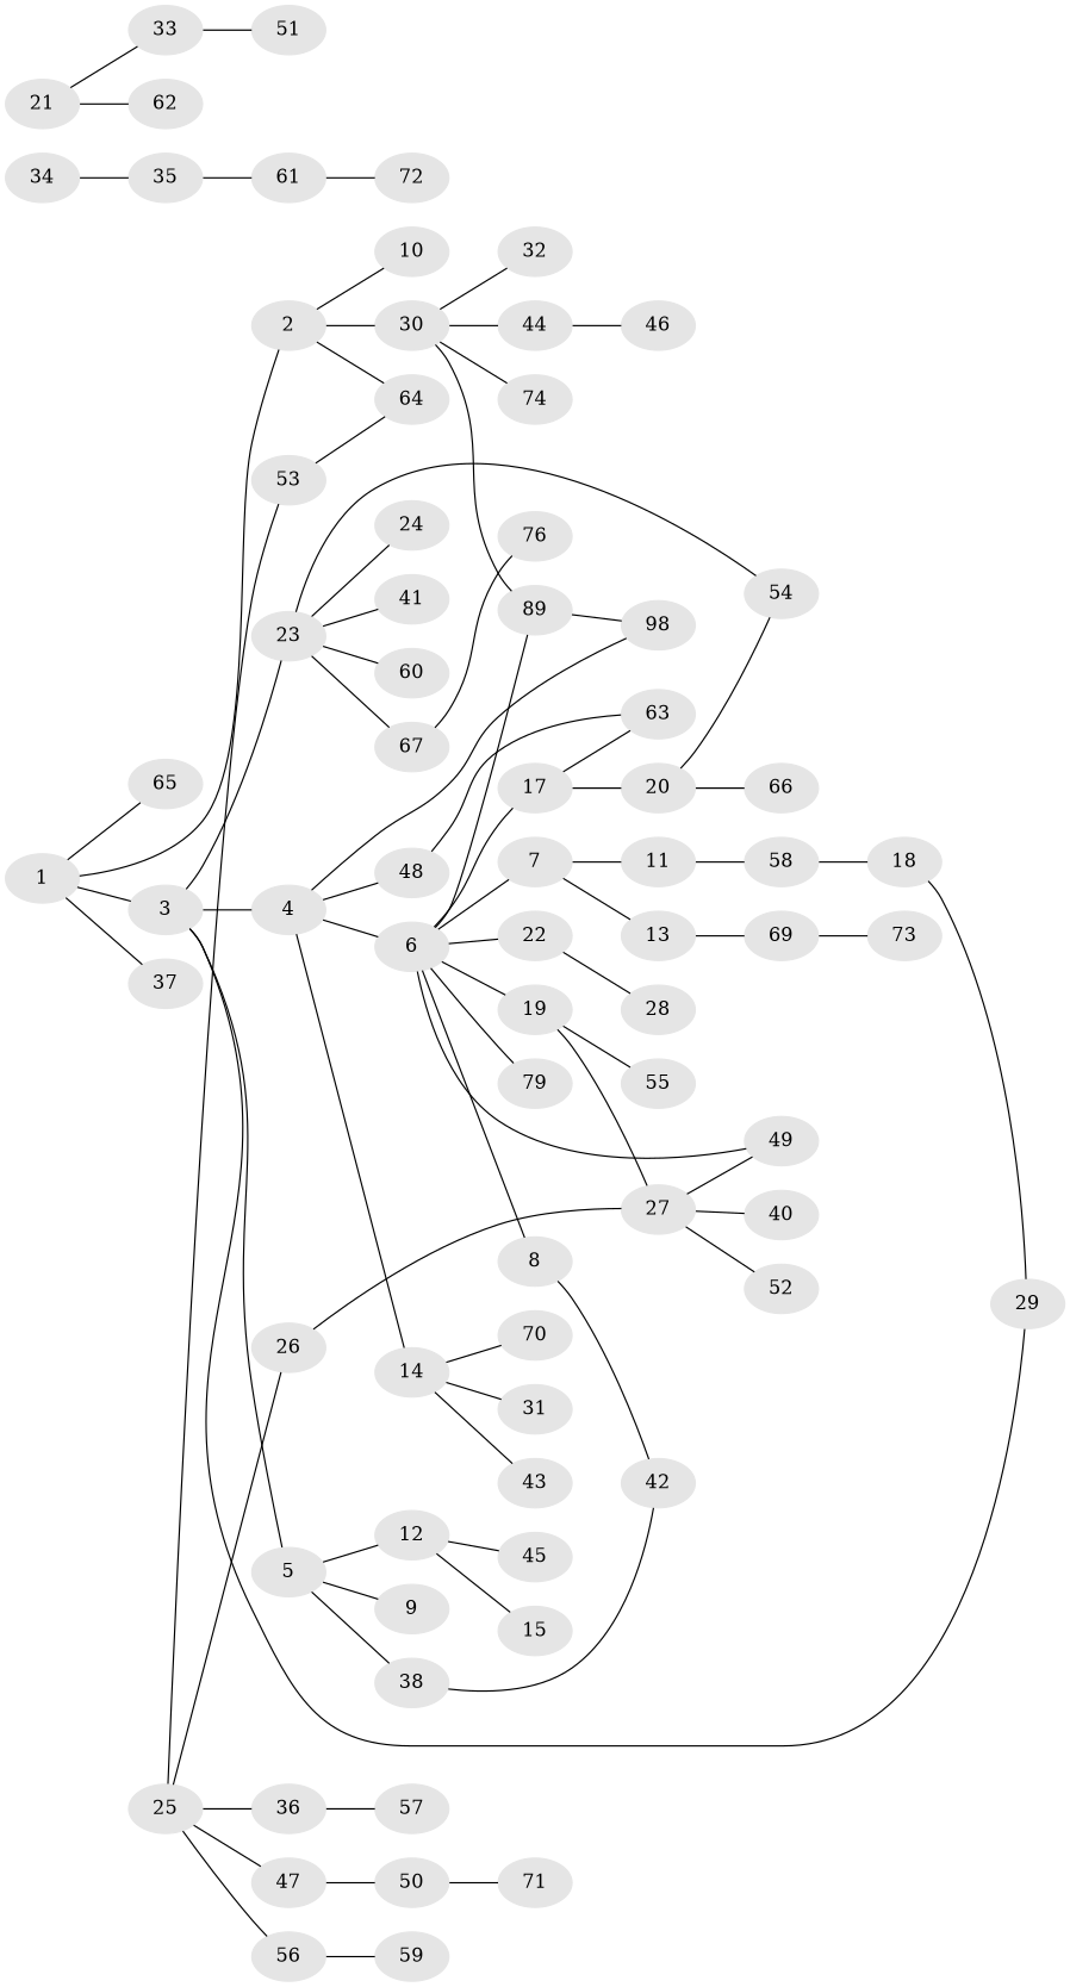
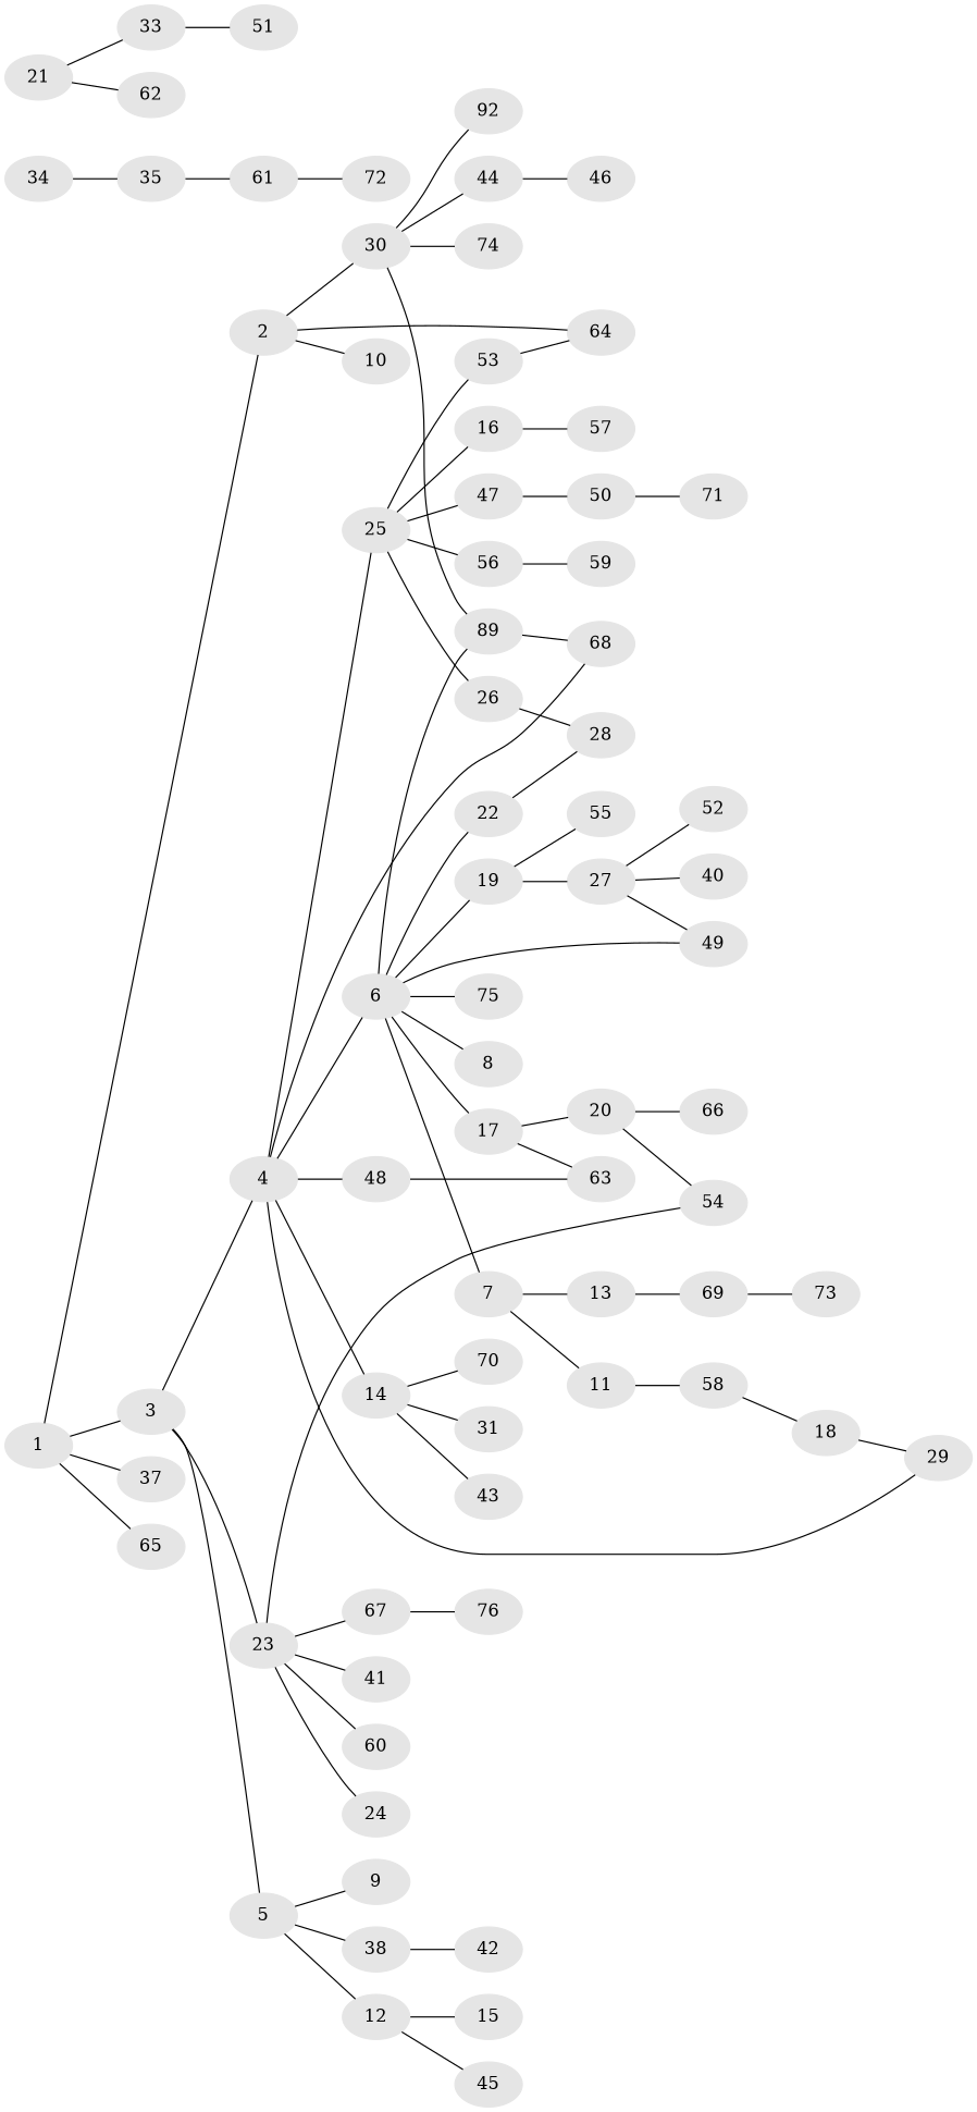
  graph {
    rankdir=LR
    node [color=gray90 style=filled]
    1
    2
    3
    37
    65
    10
    30
    64
    4
    5
    23
    29
    n13 [label=89]
-   32
+   32 [label=92]
    44
    74
    6
    14
    25
    48
-   68 [label=98]
+   68
    9
    12
    38
    54
    24
    41
    60
    67
    7
    8
    17
    19
    22
    49
-   75 [label=79]
+   75
    31
    43
    70
    26
-   36
+   36 [label=16]
    47
    53
    56
    63
    15
    45
    42
    11
    13
    20
    27
    55
    28
    58
    69
    34
    35
    18
    73
    21
    33
    62
    66
    40
    52
    51
    76
    57
    50
    59
    46
    61
    72
    71
    1 -- 2
    1 -- 3
    1 -- 37
    1 -- 65
    2 -- 10
    2 -- 30
    2 -- 64
    3 -- 4
    3 -- 5
    3 -- 23
-   3 -- 29
+   4 -- 29
    30 -- n13
    30 -- 32
    30 -- 44
    30 -- 74
    4 -- 6
    4 -- 14
+   4 -- 25
    4 -- 48
    4 -- 68
    5 -- 9
    5 -- 12
    5 -- 38
    23 -- 54
    23 -- 24
    23 -- 41
    23 -- 60
    23 -- 67
    n13 -- 68
    44 -- 46
    6 -- n13
    6 -- 7
    6 -- 8
    6 -- 17
    6 -- 19
    6 -- 22
    6 -- 49
    6 -- 75
    14 -- 31
    14 -- 43
    14 -- 70
    25 -- 26
    25 -- 36
    25 -- 47
    25 -- 53
    25 -- 56
    48 -- 63
    12 -- 15
    12 -- 45
    38 -- 42
    67 -- 76
    7 -- 11
    7 -- 13
-   8 -- 42
    17 -- 63
    17 -- 20
    19 -- 27
    19 -- 55
    22 -- 28
-   26 -- 27
+   26 -- 28
    36 -- 57
    47 -- 50
    53 -- 64
    56 -- 59
    11 -- 58
    13 -- 69
    20 -- 54
    20 -- 66
    27 -- 49
    27 -- 40
    27 -- 52
    58 -- 18
    69 -- 73
    34 -- 35
    35 -- 61
    18 -- 29
    21 -- 33
    21 -- 62
    33 -- 51
    50 -- 71
    61 -- 72
  }
